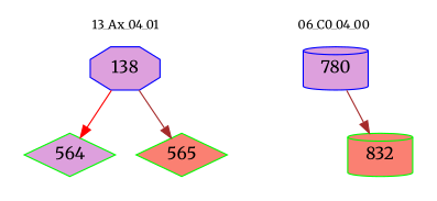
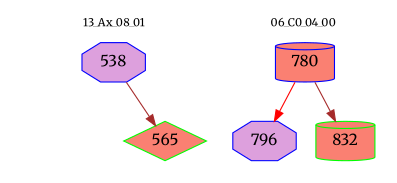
  digraph {
    fontname=Merriweather
    node [color=blue fillcolor=plum fontname=Merriweather shape=octagon style=filled]
    edge [color=red fontname=Merriweather]
-   n1 [label=138]
-   n2 [color=green label=564 shape=diamond]
+   n1 [label=538]
    n3 [color=green fillcolor=salmon label=565 shape=diamond]
-   n4 [label=780 shape=cylinder]
+   n4 [fillcolor=salmon label=780 shape=cylinder]
+   n5 [label=796]
    n6 [color=green fillcolor=salmon label=832 shape=cylinder]
    subgraph cluster_1 {
      color=white
      fontsize=10
-     label="13_Ax_04_01"
+     label="13_Ax_08_01"
      n1
-     n2
      n3
    }
    subgraph cluster_2 {
      color=white
      fontsize=10
      label="06_C0_04_00"
      n4
+     n5
      n6
    }
-   n1 -> n2
    n1 -> n3 [color=brown]
+   n4 -> n5
    n4 -> n6 [color=brown]
  }
